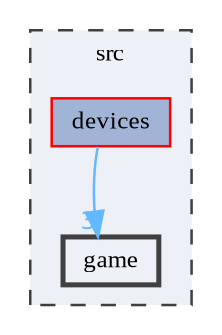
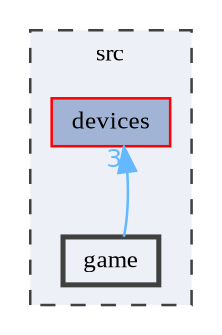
  digraph {
    compound=true
    fontname="Liberation Serif"
    node [fontname="Liberation Serif" fontsize=10 shape=box]
    n1 [color=red fillcolor="#a2b4d6" height=0.2 label=devices style=filled width=0.4]
    n2 [color=grey25 fillcolor="#edf0f7" height=0.2 label=game style="filled,bold" width=0.4]
    subgraph cluster_1 {
      bgcolor="#edf0f7"
      fontsize=10
      label=src
      pencolor=grey25
      style="filled,dashed"
      n1
      n2
    }
-   n1 -> n2 [color=steelblue1 fontcolor=steelblue1 fontname="Liberation Serif" fontsize=10 headlabel=3 labeldistance=1.5 labelfontname=Helvetica labelfontsize=10]
+   n2 -> n1 [color=steelblue1 fontcolor=steelblue1 fontname="Liberation Serif" fontsize=10 headlabel=3 labeldistance=1.5 labelfontname=Helvetica labelfontsize=10]
  }
